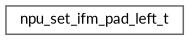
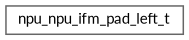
  digraph {
    rankdir=TB
    fontname=Lato
-   n1 [color=grey40 fillcolor=white fontname=Lato fontsize=10 height=0.2 label=npu_set_ifm_pad_left_t shape=box style=filled width=0.4]
+   n1 [color=grey40 fillcolor=white fontname=Lato fontsize=10 height=0.2 label=npu_npu_ifm_pad_left_t shape=box style=filled width=0.4]
  }
